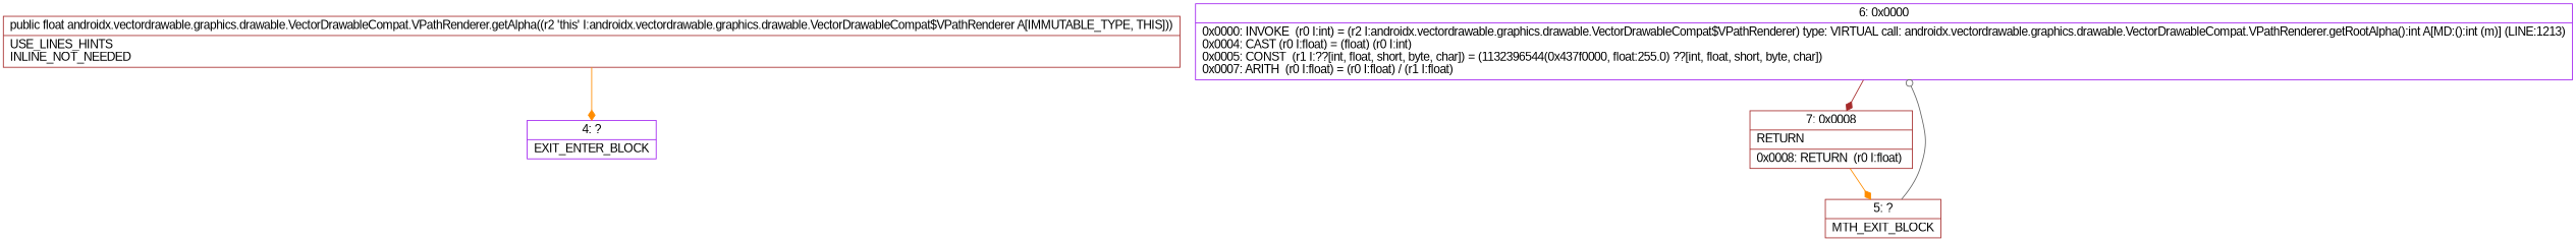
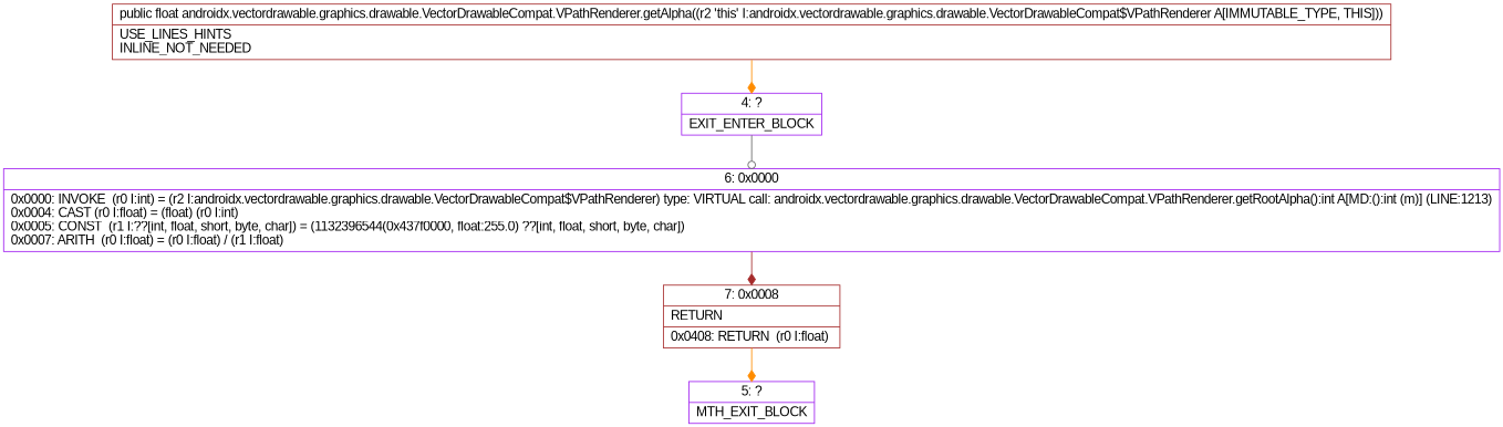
  digraph {
    fontname="Liberation Sans"
    node [color=brown fontname="Liberation Sans" shape=record]
    edge [arrowhead=diamond color=darkorange fontname="Liberation Sans"]
    n1 [color=purple label="{4\:\ ?|EXIT_ENTER_BLOCK\l}"]
    n2 [color=purple label="{6\:\ 0x0000|0x0000: INVOKE  (r0 I:int) = (r2 I:androidx.vectordrawable.graphics.drawable.VectorDrawableCompat$VPathRenderer) type: VIRTUAL call: androidx.vectordrawable.graphics.drawable.VectorDrawableCompat.VPathRenderer.getRootAlpha():int A[MD:():int (m)] (LINE:1213)\l0x0004: CAST (r0 I:float) = (float) (r0 I:int) \l0x0005: CONST  (r1 I:??[int, float, short, byte, char]) = (1132396544(0x437f0000, float:255.0) ??[int, float, short, byte, char]) \l0x0007: ARITH  (r0 I:float) = (r0 I:float) \/ (r1 I:float) \l}"]
-   n3 [label="{7\:\ 0x0008|RETURN\l|0x0008: RETURN  (r0 I:float) \l}"]
-   n4 [label="{5\:\ ?|MTH_EXIT_BLOCK\l}"]
+   n3 [label="{7\:\ 0x0008|RETURN\l|0x0408: RETURN  (r0 I:float) \l}"]
+   n4 [color=purple label="{5\:\ ?|MTH_EXIT_BLOCK\l}"]
    n5 [label="{public float androidx.vectordrawable.graphics.drawable.VectorDrawableCompat.VPathRenderer.getAlpha((r2 'this' I:androidx.vectordrawable.graphics.drawable.VectorDrawableCompat$VPathRenderer A[IMMUTABLE_TYPE, THIS]))  | USE_LINES_HINTS\lINLINE_NOT_NEEDED\l}"]
-   n4 -> n2 [arrowhead=odot color=gray40]
+   n1 -> n2 [arrowhead=odot color=gray40]
    n2 -> n3 [color=brown]
    n3 -> n4
    n5 -> n1
  }
